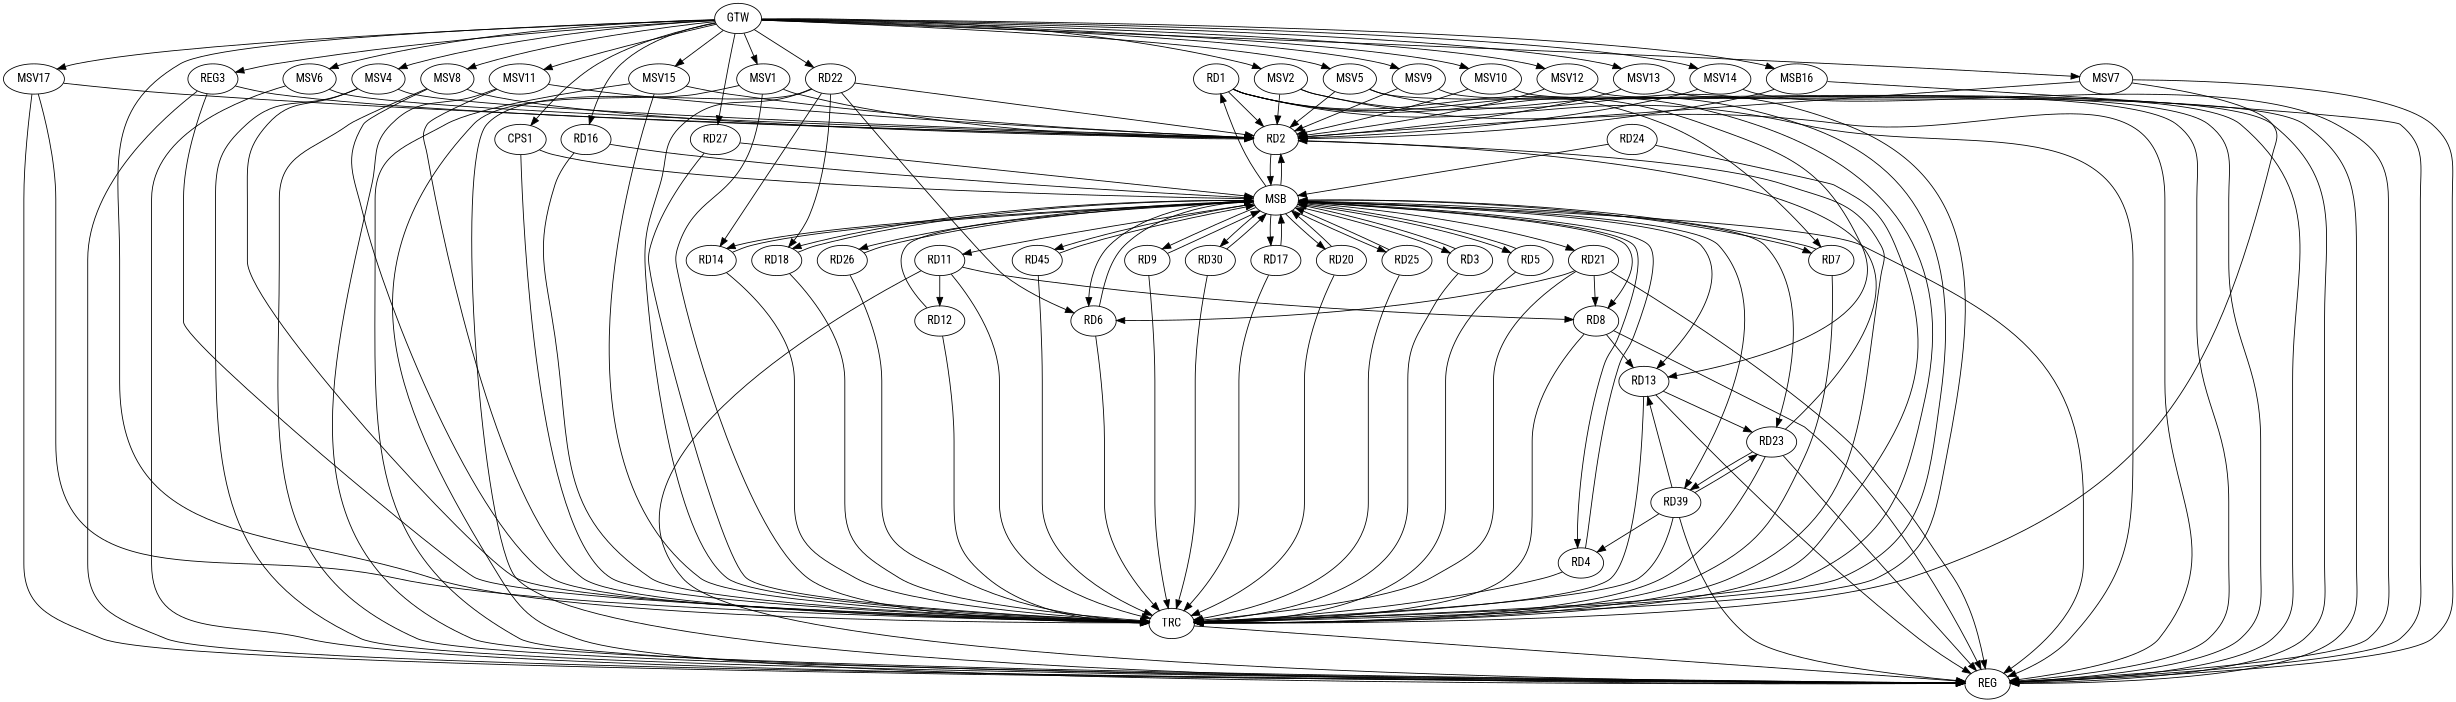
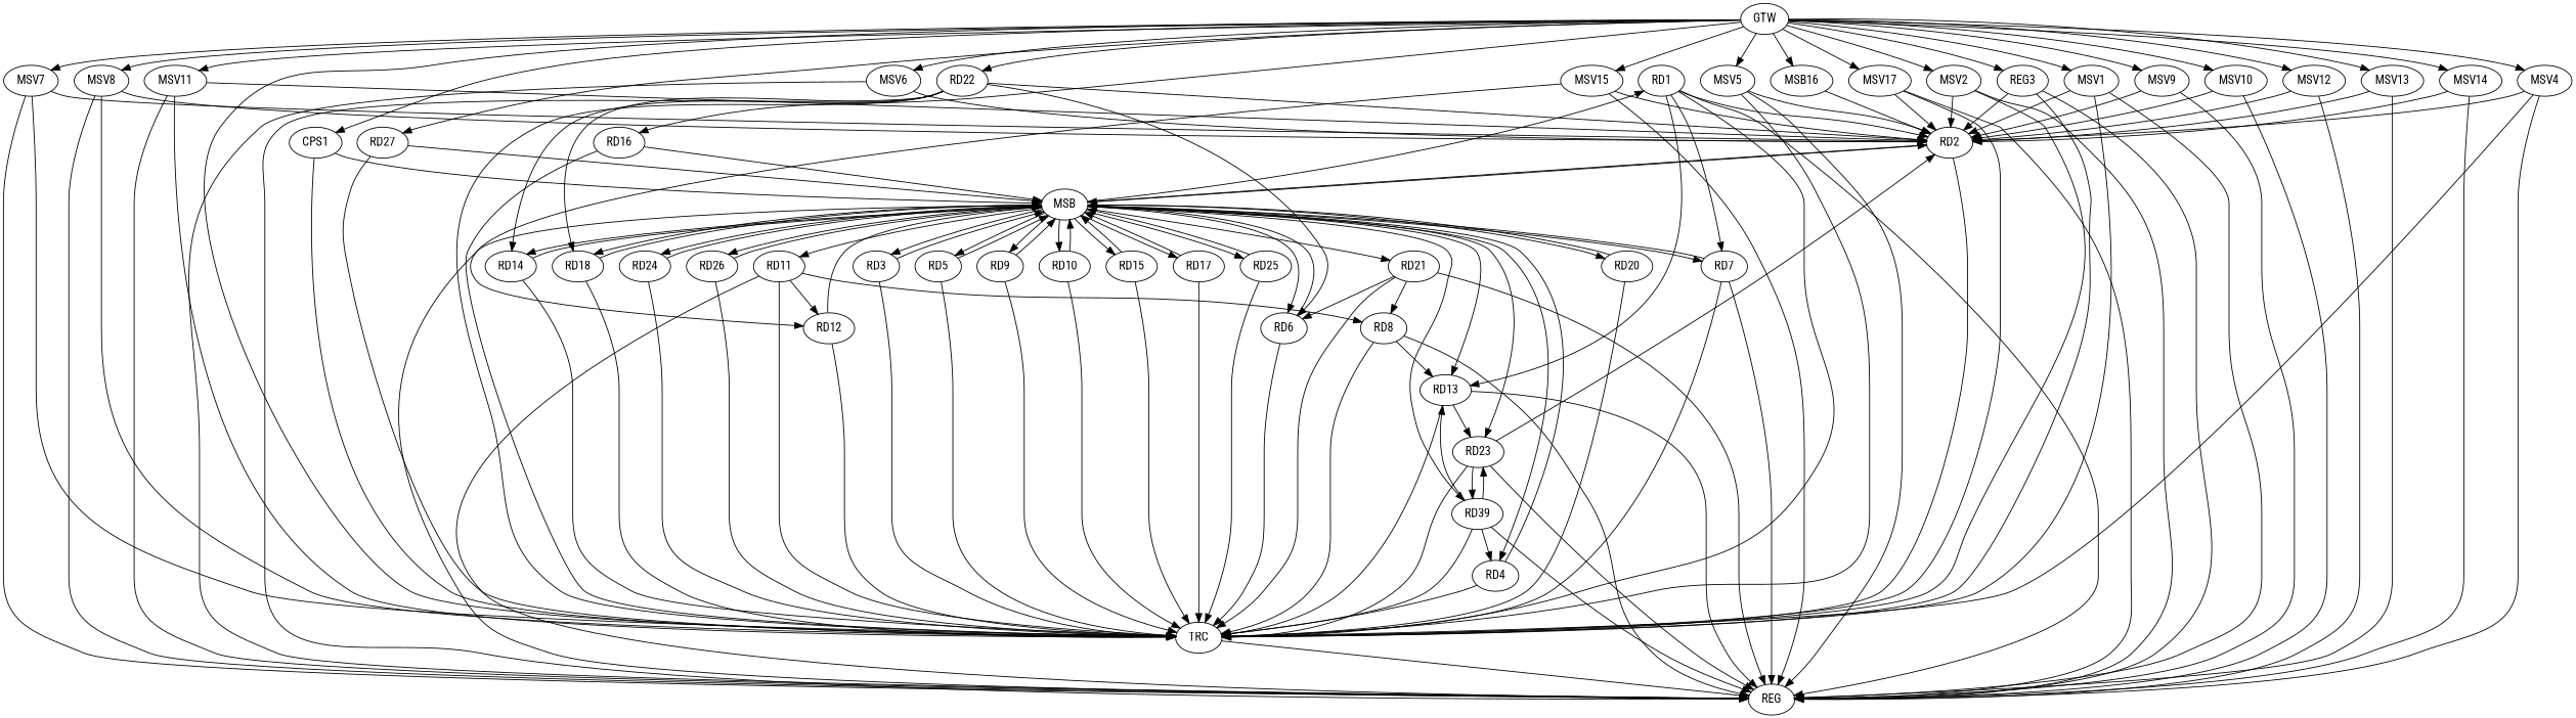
  strict digraph {
    fontname="Roboto Condensed"
    node [fontname="Roboto Condensed"]
    edge [fontname="Roboto Condensed"]
    n1 [label=RD1]
    n2 [label=RD2]
    n3 [label=RD7]
    n4 [label=RD13]
    n5 [label=REG]
    n6 [label=TRC]
    n7 [label=MSB]
    n8 [label=RD23]
    n9 [label=RD3]
    n10 [label=RD4]
    n11 [label=RD5]
    n12 [label=RD6]
    n13 [label=RD9]
-   n14 [label=RD30]
+   n14 [label=RD10]
    n15 [label=RD11]
    n16 [label=RD14]
-   n17 [label=RD45]
+   n17 [label=RD15]
    n18 [label=RD17]
    n19 [label=RD18]
    n20 [label=RD39]
    n21 [label=RD20]
    n22 [label=RD21]
    n23 [label=RD24]
    n24 [label=RD25]
    n25 [label=RD26]
    n26 [label=RD8]
    n27 [label=RD12]
    n28 [label=RD16]
    n29 [label=RD22]
    n30 [label=RD27]
    n31 [label=CPS1]
    n32 [label=GTW]
    n33 [label=MSV1]
    n34 [label=MSV2]
    n35 [label=REG3]
    n36 [label=MSV4]
    n37 [label=MSV5]
    n38 [label=MSV6]
    n39 [label=MSV7]
    n40 [label=MSV8]
    n41 [label=MSV9]
    n42 [label=MSV10]
    n43 [label=MSV11]
    n44 [label=MSV12]
    n45 [label=MSV13]
    n46 [label=MSV14]
    n47 [label=MSV15]
    n48 [label=MSB16]
    n49 [label=MSV17]
    n1 -> n2
    n1 -> n3
    n1 -> n4
    n1 -> n5
    n1 -> n6
    n2 -> n6
    n2 -> n7
    n3 -> n6
    n3 -> n7
    n4 -> n5
    n4 -> n6
    n4 -> n8
    n6 -> n5
    n7 -> n1
    n7 -> n2
    n7 -> n3
    n7 -> n4
    n7 -> n5
    n7 -> n8
    n7 -> n9
    n7 -> n10
    n7 -> n11
    n7 -> n12
    n7 -> n13
    n7 -> n14
    n7 -> n15
    n7 -> n16
    n7 -> n17
    n7 -> n18
    n7 -> n19
    n7 -> n20
    n7 -> n21
    n7 -> n22
-   n7 -> n26
+   n7 -> n23
    n7 -> n24
    n7 -> n25
    n8 -> n2
    n8 -> n5
    n8 -> n6
    n8 -> n20
    n9 -> n6
    n9 -> n7
    n10 -> n6
    n10 -> n7
    n11 -> n6
    n11 -> n7
    n12 -> n6
    n12 -> n7
    n13 -> n6
    n13 -> n7
    n14 -> n6
    n14 -> n7
    n15 -> n5
    n15 -> n6
    n15 -> n26
    n15 -> n27
    n16 -> n6
    n16 -> n7
    n17 -> n6
    n17 -> n7
    n18 -> n6
    n18 -> n7
    n19 -> n6
    n19 -> n7
    n20 -> n4
    n20 -> n5
    n20 -> n6
    n20 -> n8
    n20 -> n10
    n21 -> n6
    n21 -> n7
    n22 -> n5
    n22 -> n6
    n22 -> n12
    n22 -> n26
    n23 -> n6
    n23 -> n7
    n24 -> n6
    n24 -> n7
    n25 -> n6
    n25 -> n7
    n26 -> n4
    n26 -> n5
    n26 -> n6
    n27 -> n6
    n27 -> n7
    n28 -> n6
    n28 -> n7
    n29 -> n2
    n29 -> n5
    n29 -> n6
    n29 -> n12
    n29 -> n16
    n29 -> n19
    n30 -> n6
    n30 -> n7
    n31 -> n6
    n31 -> n7
    n32 -> n6
    n32 -> n28
    n32 -> n29
    n32 -> n30
    n32 -> n31
    n32 -> n33
    n32 -> n34
    n32 -> n35
    n32 -> n36
    n32 -> n37
    n32 -> n38
    n32 -> n39
    n32 -> n40
    n32 -> n41
    n32 -> n42
    n32 -> n43
    n32 -> n44
    n32 -> n45
    n32 -> n46
    n32 -> n47
    n32 -> n48
    n32 -> n49
    n33 -> n2
    n33 -> n5
    n33 -> n6
    n34 -> n2
    n34 -> n5
    n34 -> n6
    n35 -> n2
    n35 -> n5
    n35 -> n6
    n36 -> n2
    n36 -> n5
    n36 -> n6
    n37 -> n2
    n37 -> n5
    n37 -> n6
    n38 -> n2
    n38 -> n5
    n39 -> n2
    n39 -> n5
    n39 -> n6
    n40 -> n2
    n40 -> n5
    n40 -> n6
    n41 -> n2
    n41 -> n5
    n42 -> n2
    n42 -> n5
    n43 -> n2
    n43 -> n5
    n43 -> n6
    n44 -> n2
    n44 -> n5
    n45 -> n2
    n45 -> n5
    n46 -> n2
    n46 -> n5
    n47 -> n2
    n47 -> n5
-   n47 -> n6
+   n47 -> n27
    n48 -> n2
-   n48 -> n5
+   n3 -> n5
    n49 -> n2
    n49 -> n5
    n49 -> n6
  }
